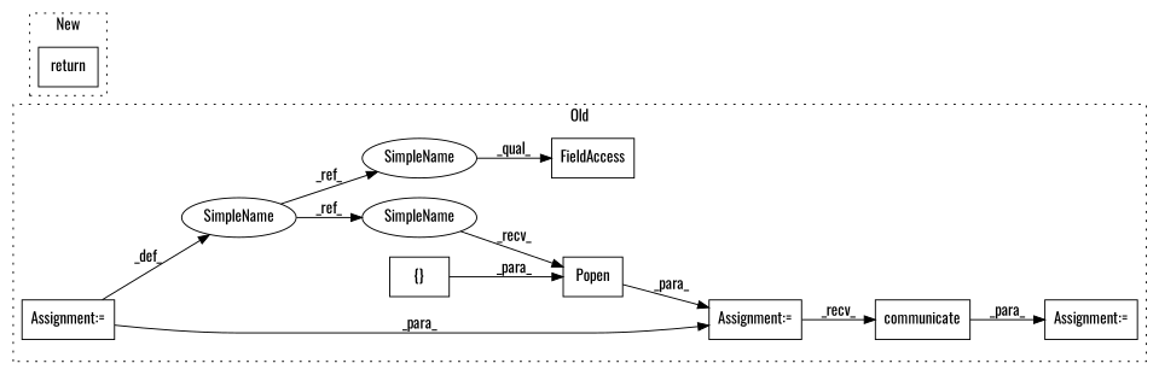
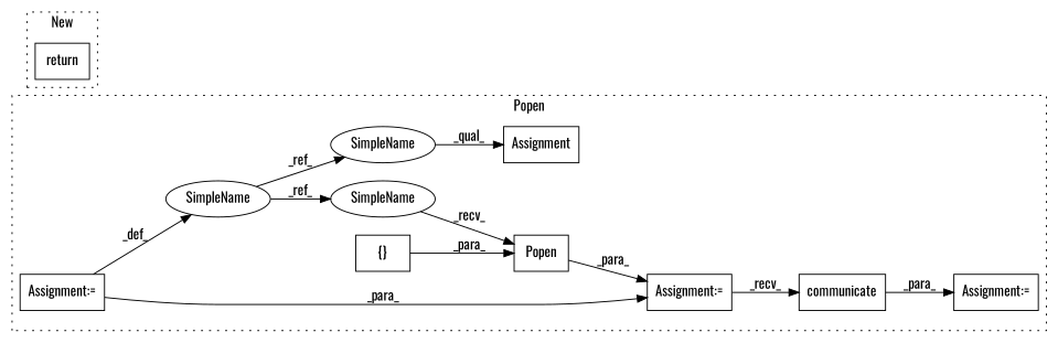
  digraph {
    fontname=Oswald
    rankdir=LR
    node [a=7 fontname=Oswald l=10 s=2270 shape=box]
    edge [fontname=Oswald]
    n1 [a=32 l="6,1" label=Popen s="2249,2285"]
-   n2 [a=22 l=15 label=FieldAccess]
+   n2 [a=22 l=15 label=Assignment]
    n3 [l=1 label="Assignment:=" s=2237]
    n4 [l=2 label="Assignment:=" s=2326]
    n5 [a=32 l=13 label=communicate s=2333]
    n6 [a=42 label=SimpleName s=1658 shape=ellipse]
    n7 [label="Assignment:=" s=1658]
    n8 [a=4 l="1,1" label="{}" s="2264,2268"]
    n9 [a=42 label=SimpleName shape=ellipse]
    n10 [a=42 label=SimpleName s=2238 shape=ellipse]
    n11 [a=41 l=7 label=return]
    subgraph cluster_1 {
-     label=Old
+     label=Popen
      style=dotted
      n1
      n2
      n3
      n4
      n5
      n6
      n7
      n8
      n9
      n10
    }
    subgraph cluster_2 {
      label=New
      style=dotted
      n11
    }
    n1 -> n3 [label=_para_]
    n3 -> n5 [label=_recv_]
    n5 -> n4 [label=_para_]
    n6 -> n9 [label=_ref_]
    n6 -> n10 [label=_ref_]
    n7 -> n3 [label=_para_]
    n7 -> n6 [label=_def_]
    n8 -> n1 [label=_para_]
    n9 -> n2 [label=_qual_]
    n10 -> n1 [label=_recv_]
  }
